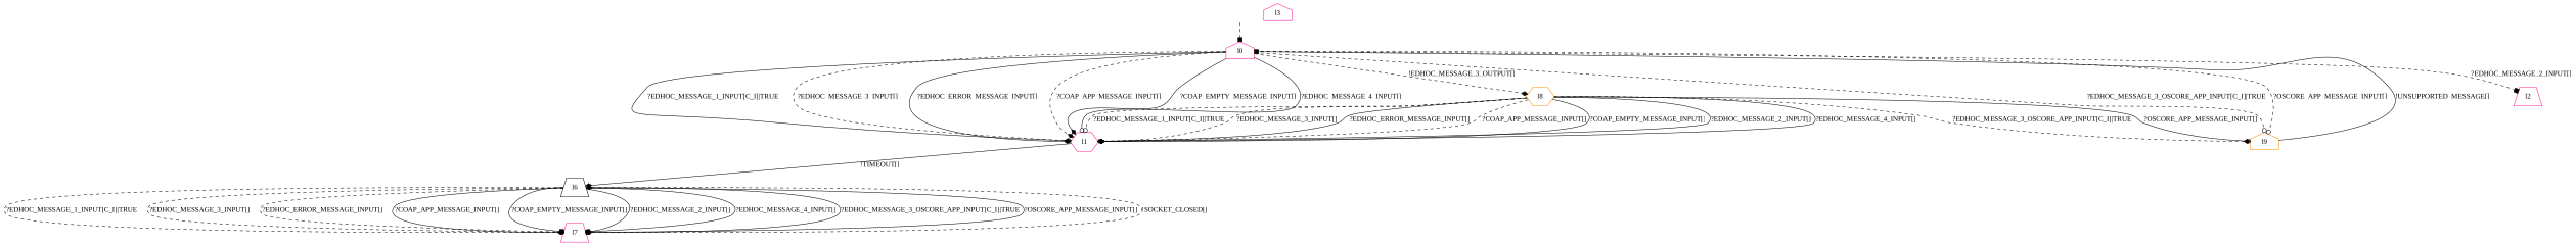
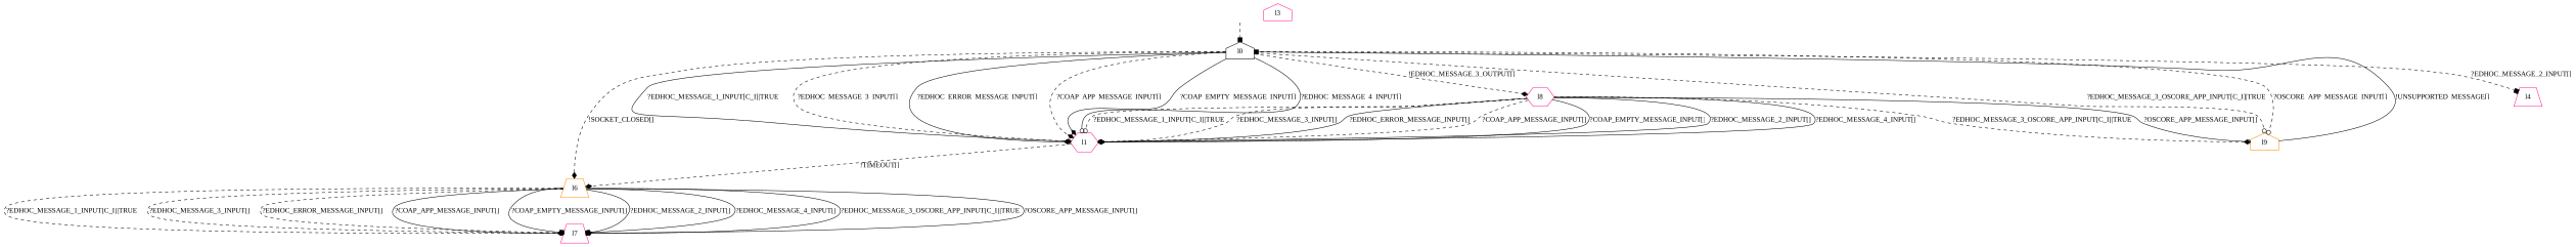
  digraph {
    fontname="Liberation Serif"
    node [color=deeppink fontname="Liberation Serif" shape=house]
    edge [arrowhead=diamond fontname="Liberation Serif" style=solid]
    "" [color=darkorange shape=none]
-   l0
+   l0 [color=black]
    l1 [shape=hexagon]
-   l4 [shape=trapezium label=l2]
+   l4 [shape=trapezium]
    n5 [color=darkorange label=l9]
-   l8 [color=darkorange shape=hexagon]
-   l6 [color=black shape=trapezium]
+   l8 [shape=hexagon]
+   l6 [color=darkorange shape=trapezium]
    l7 [shape=trapezium]
    l3
    "" -> l0 [arrowhead=box style=dashed]
    l0 -> l1 [arrowhead=odot label=<?EDHOC_MESSAGE_1_INPUT[C_I]|TRUE>]
    l0 -> l1 [label=<?EDHOC_MESSAGE_3_INPUT[]> style=dashed]
    l0 -> l1 [label=<?EDHOC_ERROR_MESSAGE_INPUT[]>]
    l0 -> l1 [label=<?COAP_APP_MESSAGE_INPUT[]> style=dashed]
    l0 -> l1 [label=<?COAP_EMPTY_MESSAGE_INPUT[]>]
    l0 -> l1 [arrowhead=odot label=<?EDHOC_MESSAGE_4_INPUT[]>]
    l0 -> l4 [arrowhead=box label=<?EDHOC_MESSAGE_2_INPUT[]> style=dashed]
    l0 -> n5 [arrowhead=odot label=<?EDHOC_MESSAGE_3_OSCORE_APP_INPUT[C_I]|TRUE> style=dashed]
    l0 -> n5 [arrowhead=odot label=<?OSCORE_APP_MESSAGE_INPUT[]> style=dashed]
    l0 -> l8 [label=<!EDHOC_MESSAGE_3_OUTPUT[]> style=dashed]
-   l1 -> l6 [label=<!TIMEOUT[]>]
+   l1 -> l6 [label=<!TIMEOUT[]> style=dashed]
    n5 -> l0 [arrowhead=box label=<!UNSUPPORTED_MESSAGE[]>]
    l8 -> l1 [arrowhead=odot label=<?EDHOC_MESSAGE_1_INPUT[C_I]|TRUE> style=dashed]
    l8 -> l1 [label=<?EDHOC_MESSAGE_3_INPUT[]> style=dashed]
    l8 -> l1 [arrowhead=odot label=<?EDHOC_ERROR_MESSAGE_INPUT[]>]
    l8 -> l1 [label=<?COAP_APP_MESSAGE_INPUT[]> style=dashed]
    l8 -> l1 [label=<?COAP_EMPTY_MESSAGE_INPUT[]>]
    l8 -> l1 [label=<?EDHOC_MESSAGE_2_INPUT[]>]
    l8 -> l1 [label=<?EDHOC_MESSAGE_4_INPUT[]>]
    l8 -> n5 [label=<?EDHOC_MESSAGE_3_OSCORE_APP_INPUT[C_I]|TRUE> style=dashed]
    l8 -> n5 [arrowhead=odot label=<?OSCORE_APP_MESSAGE_INPUT[]>]
    l6 -> l7 [label=<?EDHOC_MESSAGE_1_INPUT[C_I]|TRUE> style=dashed]
    l6 -> l7 [arrowhead=odot label=<?EDHOC_MESSAGE_3_INPUT[]> style=dashed]
    l6 -> l7 [arrowhead=odot label=<?EDHOC_ERROR_MESSAGE_INPUT[]> style=dashed]
    l6 -> l7 [arrowhead=odot label=<?COAP_APP_MESSAGE_INPUT[]>]
    l6 -> l7 [arrowhead=box label=<?COAP_EMPTY_MESSAGE_INPUT[]>]
    l6 -> l7 [arrowhead=box label=<?EDHOC_MESSAGE_2_INPUT[]>]
    l6 -> l7 [arrowhead=odot label=<?EDHOC_MESSAGE_4_INPUT[]>]
    l6 -> l7 [arrowhead=box label=<?EDHOC_MESSAGE_3_OSCORE_APP_INPUT[C_I]|TRUE>]
    l6 -> l7 [label=<?OSCORE_APP_MESSAGE_INPUT[]>]
-   l7 -> l6 [label=<!SOCKET_CLOSED[]> style=dashed]
+   l0 -> l6 [label=<!SOCKET_CLOSED[]> style=dashed]
  }
